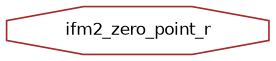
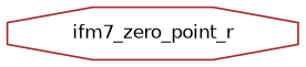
  digraph {
    rankdir=TB
-   n1 [color=brown fillcolor=white fontname=Helvetica fontsize=10 height=0.2 label=ifm2_zero_point_r shape=octagon style=filled width=0.4]
+   n1 [color=brown fillcolor=white fontname=Helvetica fontsize=10 height=0.2 label=ifm7_zero_point_r shape=octagon style=filled width=0.4]
  }
